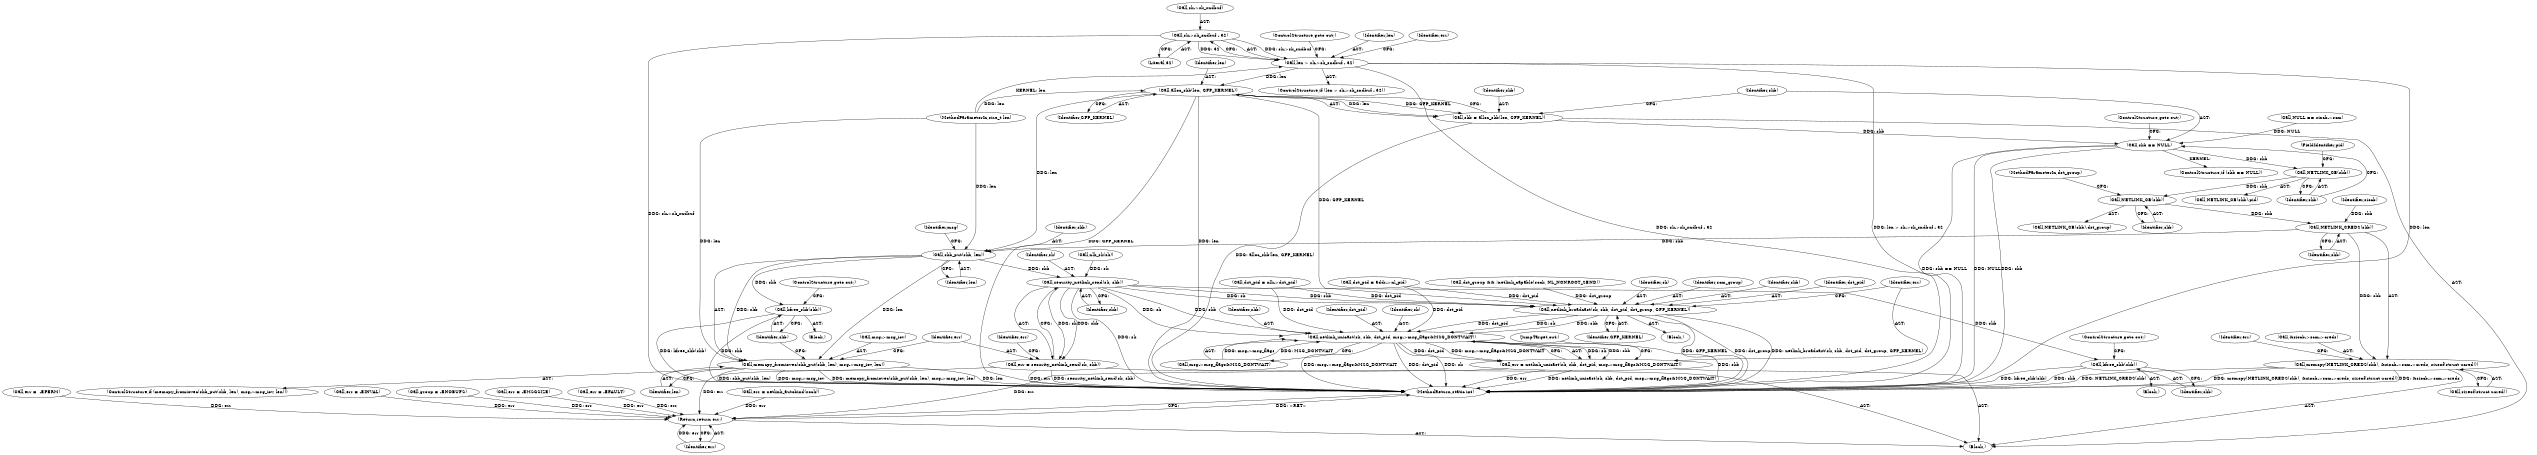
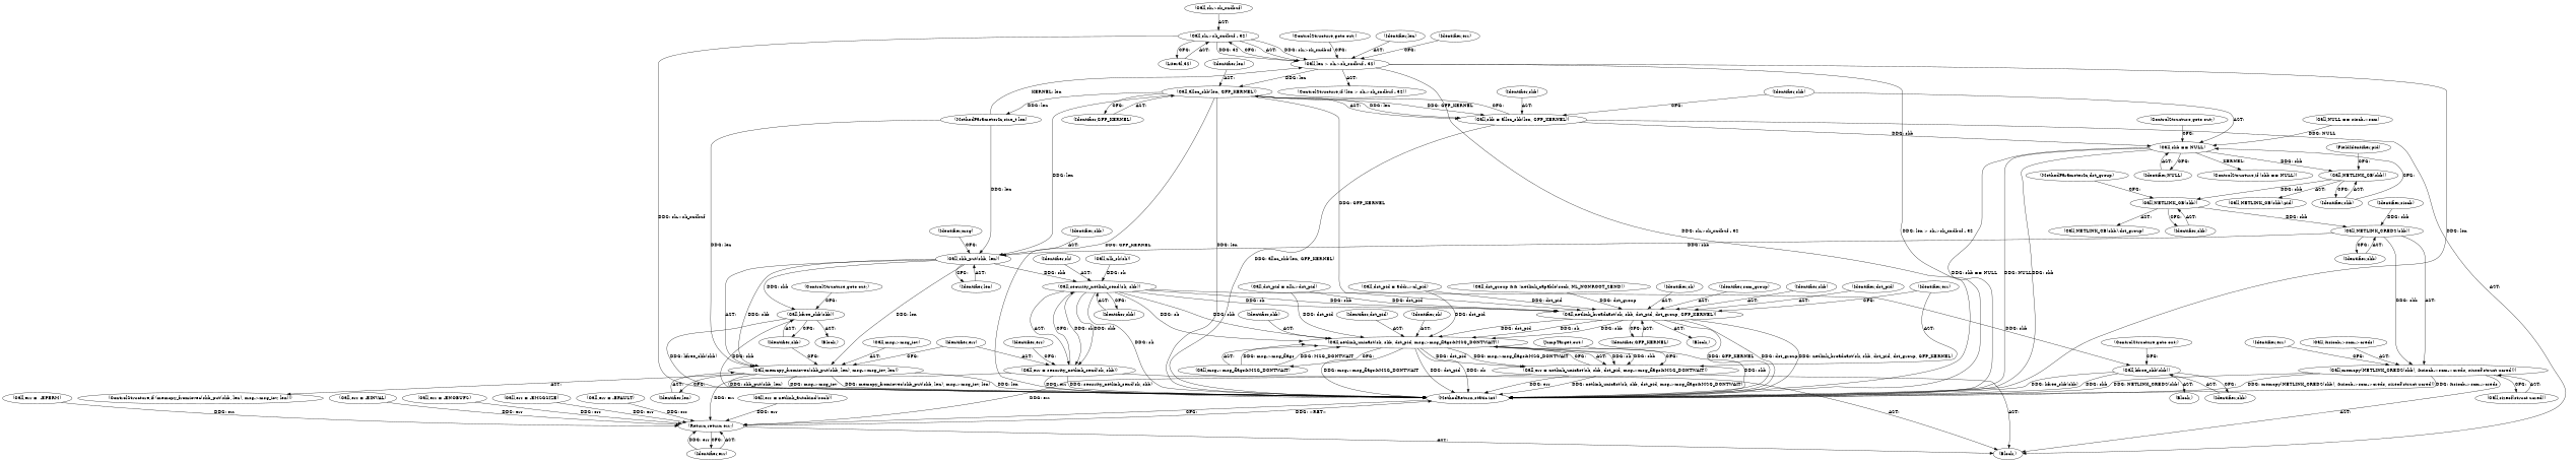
  digraph {
    n1 [label="(Call,sk->sk_sndbuf - 32)"]
    n2 [label="(Call,len > sk->sk_sndbuf - 32)"]
    n3 [label="(MethodReturn,static int)"]
    n4 [label="(Literal,32)"]
    n5 [label="(Call,alloc_skb(len, GFP_KERNEL))"]
    n6 [label="(ControlStructure,if (len > sk->sk_sndbuf - 32))"]
    n7 [label="(Return,return err;)"]
    n8 [label="(Call,skb = alloc_skb(len, GFP_KERNEL))"]
    n9 [label="(Call,skb_put(skb, len))"]
    n10 [label="(Call,netlink_broadcast(sk, skb, dst_pid, dst_group, GFP_KERNEL))"]
    n11 [label="(Identifier,GFP_KERNEL)"]
    n12 [label="(Call,skb == NULL)"]
    n13 [label="(Block,)"]
    n14 [label="(Call,memcpy_fromiovec(skb_put(skb, len), msg->msg_iov, len))"]
    n15 [label="(Call,kfree_skb(skb))"]
    n16 [label="(Call,security_netlink_send(sk, skb))"]
    n17 [label="(Identifier,len)"]
    n18 [label="(Call,netlink_unicast(sk, skb, dst_pid, msg->msg_flags&MSG_DONTWAIT))"]
    n19 [label="(Block,)"]
    n20 [label="(Identifier,GFP_KERNEL)"]
    n21 [label="(Call,NETLINK_CB(skb))"]
+   n22 [label="(Identifier,NULL)"]
    n23 [label="(ControlStructure,if (skb == NULL))"]
    n24 [label="(Call,NETLINK_CB(skb))"]
    n25 [label="(Identifier,skb)"]
    n26 [label="(Call,NETLINK_CB(skb).pid)"]
    n27 [label="(Call,NETLINK_CREDS(skb))"]
    n28 [label="(Call,NETLINK_CB(skb).dst_group)"]
    n29 [label="(Identifier,skb)"]
    n30 [label="(Call,memcpy(NETLINK_CREDS(skb), &siocb->scm->creds, sizeof(struct ucred)))"]
    n31 [label="(Identifier,skb)"]
    n32 [label="(Call,sizeof(struct ucred))"]
    n33 [label="(Identifier,len)"]
    n34 [label="(ControlStructure,if (memcpy_fromiovec(skb_put(skb, len), msg->msg_iov, len)))"]
    n35 [label="(Identifier,skb)"]
    n36 [label="(Block,)"]
    n37 [label="(Call,err = security_netlink_send(sk, skb))"]
    n38 [label="(Call,kfree_skb(skb))"]
    n39 [label="(Identifier,skb)"]
    n40 [label="(Block,)"]
    n41 [label="(Identifier,skb)"]
    n42 [label="(Call,err = netlink_unicast(sk, skb, dst_pid, msg->msg_flags&MSG_DONTWAIT))"]
    n43 [label="(Call,msg->msg_flags&MSG_DONTWAIT)"]
    n44 [label="(Identifier,err)"]
    n45 [label="(MethodParameterIn,dst_group)"]
    n46 [label="(ControlStructure,goto out;)"]
    n47 [label="(Identifier,skb)"]
    n48 [label="(Identifier,err)"]
    n49 [label="(Identifier,siocb)"]
    n50 [label="(Identifier,skb)"]
    n51 [label="(Call,NULL == siocb->scm)"]
    n52 [label="(Call,err =  -EPERM)"]
    n53 [label="(Identifier,len)"]
    n54 [label="(ControlStructure,goto out;)"]
    n55 [label="(Call,dst_pid = addr->nl_pid)"]
    n56 [label="(MethodParameterIn,size_t len)"]
    n57 [label="(Call,msg->msg_iov)"]
    n58 [label="(Call,&siocb->scm->creds)"]
    n59 [label="(Identifier,err)"]
    n60 [label="(Identifier,err)"]
    n61 [label="(Call,err = -EINVAL)"]
    n62 [label="(Identifier,skb)"]
    n63 [label="(Call,err = -EMSGSIZE)"]
    n64 [label="(ControlStructure,goto out;)"]
    n65 [label="(Identifier,dst_pid)"]
    n66 [label="(Identifier,skb)"]
    n67 [label="(Identifier,dst_pid)"]
    n68 [label="(Identifier,msg)"]
    n69 [label="(Call,dst_group && !netlink_capable(sock, NL_NONROOT_SEND))"]
    n70 [label="(Identifier,err)"]
    n71 [label="(FieldIdentifier,pid)"]
    n72 [label="(Identifier,sk)"]
    n73 [label="(JumpTarget,out:)"]
    n74 [label="(Identifier,sk)"]
    n75 [label="(Identifier,scm_group)"]
    n76 [label="(Identifier,len)"]
    n77 [label="(Call,nlk_sk(sk))"]
-   n78 [label="(Call,group = -ENOBUFS)"]
+   n78 [label="(Call,err = -ENOBUFS)"]
    n79 [label="(Identifier,skb)"]
    n80 [label="(Call,dst_pid = nlk->dst_pid)"]
    n81 [label="(Identifier,sk)"]
    n82 [label="(Call,sk->sk_sndbuf)"]
    n83 [label="(ControlStructure,goto out;)"]
    n84 [label="(Identifier,err)"]
    n85 [label="(Call,err = -EFAULT)"]
    n86 [label="(Call,err = netlink_autobind(sock))"]
    n1 -> n2 [label="AST: "]
    n1 -> n2 [label="DDG: sk->sk_sndbuf"]
    n1 -> n2 [label="DDG: 32"]
    n1 -> n3 [label="DDG: sk->sk_sndbuf"]
    n1 -> n4 [label="CFG: "]
    n2 -> n1 [label="CFG: "]
    n2 -> n3 [label="DDG: len"]
    n2 -> n3 [label="DDG: sk->sk_sndbuf - 32"]
    n2 -> n3 [label="DDG: len > sk->sk_sndbuf - 32"]
    n2 -> n5 [label="DDG: len"]
    n2 -> n6 [label="AST: "]
    n3 -> n7 [label="CFG: "]
    n4 -> n1 [label="AST: "]
    n5 -> n3 [label="DDG: len"]
    n5 -> n3 [label="DDG: GFP_KERNEL"]
    n5 -> n8 [label="AST: "]
    n5 -> n8 [label="DDG: len"]
    n5 -> n8 [label="DDG: GFP_KERNEL"]
    n5 -> n9 [label="DDG: len"]
    n5 -> n10 [label="DDG: GFP_KERNEL"]
    n5 -> n11 [label="CFG: "]
    n7 -> n3 [label="DDG: <RET>"]
    n7 -> n13 [label="AST: "]
    n7 -> n44 [label="CFG: "]
    n8 -> n3 [label="DDG: alloc_skb(len, GFP_KERNEL)"]
    n8 -> n5 [label="CFG: "]
    n8 -> n12 [label="DDG: skb"]
    n8 -> n13 [label="AST: "]
    n9 -> n14 [label="AST: "]
    n9 -> n14 [label="DDG: skb"]
    n9 -> n14 [label="DDG: len"]
    n9 -> n15 [label="DDG: skb"]
    n9 -> n16 [label="DDG: skb"]
    n9 -> n17 [label="CFG: "]
    n10 -> n3 [label="DDG: GFP_KERNEL"]
    n10 -> n3 [label="DDG: dst_group"]
    n10 -> n3 [label="DDG: netlink_broadcast(sk, skb, dst_pid, dst_group, GFP_KERNEL)"]
    n10 -> n18 [label="DDG: sk"]
    n10 -> n18 [label="DDG: skb"]
    n10 -> n18 [label="DDG: dst_pid"]
    n10 -> n19 [label="AST: "]
    n10 -> n20 [label="CFG: "]
    n11 -> n5 [label="AST: "]
    n12 -> n3 [label="DDG: NULL"]
    n12 -> n3 [label="DDG: skb"]
    n12 -> n3 [label="DDG: skb == NULL"]
    n12 -> n21 [label="DDG: skb"]
+   n12 -> n22 [label="CFG: "]
    n12 -> n23 [label="KERNEL: "]
    n14 -> n3 [label="DDG: skb_put(skb, len)"]
    n14 -> n3 [label="DDG: msg->msg_iov"]
    n14 -> n3 [label="DDG: memcpy_fromiovec(skb_put(skb, len), msg->msg_iov, len)"]
    n14 -> n3 [label="DDG: len"]
    n14 -> n33 [label="CFG: "]
    n14 -> n34 [label="AST: "]
    n15 -> n3 [label="DDG: kfree_skb(skb)"]
    n15 -> n3 [label="DDG: skb"]
    n15 -> n35 [label="CFG: "]
    n15 -> n36 [label="AST: "]
    n16 -> n3 [label="DDG: sk"]
    n16 -> n10 [label="DDG: sk"]
    n16 -> n10 [label="DDG: skb"]
    n16 -> n18 [label="DDG: sk"]
    n16 -> n18 [label="DDG: skb"]
    n16 -> n37 [label="AST: "]
    n16 -> n37 [label="DDG: sk"]
    n16 -> n37 [label="DDG: skb"]
    n16 -> n38 [label="DDG: skb"]
    n16 -> n39 [label="CFG: "]
    n17 -> n9 [label="AST: "]
    n18 -> n3 [label="DDG: skb"]
    n18 -> n3 [label="DDG: msg->msg_flags&MSG_DONTWAIT"]
    n18 -> n3 [label="DDG: dst_pid"]
    n18 -> n3 [label="DDG: sk"]
    n18 -> n42 [label="AST: "]
    n18 -> n42 [label="DDG: sk"]
    n18 -> n42 [label="DDG: skb"]
    n18 -> n42 [label="DDG: dst_pid"]
    n18 -> n42 [label="DDG: msg->msg_flags&MSG_DONTWAIT"]
    n18 -> n43 [label="CFG: "]
    n20 -> n10 [label="AST: "]
    n21 -> n24 [label="DDG: skb"]
    n21 -> n25 [label="CFG: "]
    n21 -> n26 [label="AST: "]
+   n22 -> n12 [label="AST: "]
    n24 -> n27 [label="DDG: skb"]
    n24 -> n28 [label="AST: "]
    n24 -> n29 [label="CFG: "]
    n25 -> n12 [label="CFG: "]
    n25 -> n21 [label="AST: "]
    n27 -> n9 [label="DDG: skb"]
    n27 -> n30 [label="AST: "]
    n27 -> n30 [label="DDG: skb"]
    n27 -> n31 [label="CFG: "]
    n29 -> n24 [label="AST: "]
    n30 -> n3 [label="DDG: NETLINK_CREDS(skb)"]
    n30 -> n3 [label="DDG: memcpy(NETLINK_CREDS(skb), &siocb->scm->creds, sizeof(struct ucred))"]
    n30 -> n3 [label="DDG: &siocb->scm->creds"]
    n30 -> n13 [label="AST: "]
    n30 -> n32 [label="CFG: "]
    n31 -> n27 [label="AST: "]
    n32 -> n30 [label="AST: "]
    n33 -> n14 [label="AST: "]
    n35 -> n14 [label="CFG: "]
    n35 -> n15 [label="AST: "]
    n37 -> n3 [label="DDG: security_netlink_send(sk, skb)"]
    n37 -> n3 [label="DDG: err"]
    n37 -> n7 [label="DDG: err"]
    n37 -> n13 [label="AST: "]
    n37 -> n16 [label="CFG: "]
    n38 -> n3 [label="DDG: kfree_skb(skb)"]
    n38 -> n3 [label="DDG: skb"]
    n38 -> n40 [label="AST: "]
    n38 -> n41 [label="CFG: "]
    n39 -> n16 [label="AST: "]
    n41 -> n38 [label="AST: "]
    n42 -> n3 [label="DDG: err"]
    n42 -> n3 [label="DDG: netlink_unicast(sk, skb, dst_pid, msg->msg_flags&MSG_DONTWAIT)"]
    n42 -> n7 [label="DDG: err"]
    n42 -> n13 [label="AST: "]
    n42 -> n18 [label="CFG: "]
    n43 -> n18 [label="AST: "]
    n43 -> n18 [label="DDG: msg->msg_flags"]
    n43 -> n18 [label="DDG: MSG_DONTWAIT"]
    n44 -> n7 [label="AST: "]
    n44 -> n7 [label="DDG: err"]
    n45 -> n24 [label="CFG: "]
    n46 -> n2 [label="CFG: "]
    n47 -> n8 [label="CFG: "]
    n47 -> n12 [label="AST: "]
    n48 -> n14 [label="CFG: "]
    n48 -> n37 [label="AST: "]
    n49 -> n27 [label="DDG: skb"]
    n50 -> n9 [label="AST: "]
    n51 -> n12 [label="DDG: NULL"]
    n52 -> n7 [label="DDG: err"]
    n53 -> n2 [label="AST: "]
    n54 -> n38 [label="CFG: "]
    n55 -> n10 [label="DDG: dst_pid"]
    n55 -> n18 [label="DDG: dst_pid"]
    n56 -> n2 [label="KERNEL: len"]
-   n56 -> n5 [label="DDG: len"]
+   n5 -> n56 [label="DDG: len"]
    n56 -> n9 [label="DDG: len"]
    n56 -> n14 [label="DDG: len"]
    n57 -> n14 [label="AST: "]
    n58 -> n30 [label="AST: "]
    n59 -> n10 [label="CFG: "]
    n59 -> n42 [label="AST: "]
    n60 -> n30 [label="CFG: "]
    n61 -> n7 [label="DDG: err"]
    n62 -> n10 [label="AST: "]
    n63 -> n7 [label="DDG: err"]
    n64 -> n12 [label="CFG: "]
    n65 -> n18 [label="AST: "]
    n66 -> n8 [label="AST: "]
    n67 -> n10 [label="AST: "]
    n68 -> n9 [label="CFG: "]
    n69 -> n10 [label="DDG: dst_group"]
    n70 -> n2 [label="CFG: "]
    n71 -> n21 [label="CFG: "]
    n72 -> n18 [label="AST: "]
    n73 -> n42 [label="CFG: "]
    n74 -> n10 [label="AST: "]
    n75 -> n10 [label="AST: "]
    n76 -> n5 [label="AST: "]
    n77 -> n16 [label="DDG: sk"]
    n78 -> n7 [label="DDG: err"]
    n79 -> n18 [label="AST: "]
    n80 -> n10 [label="DDG: dst_pid"]
    n80 -> n18 [label="DDG: dst_pid"]
    n81 -> n16 [label="AST: "]
    n82 -> n1 [label="AST: "]
    n83 -> n15 [label="CFG: "]
    n84 -> n37 [label="CFG: "]
    n85 -> n7 [label="DDG: err"]
    n86 -> n7 [label="DDG: err"]
  }
